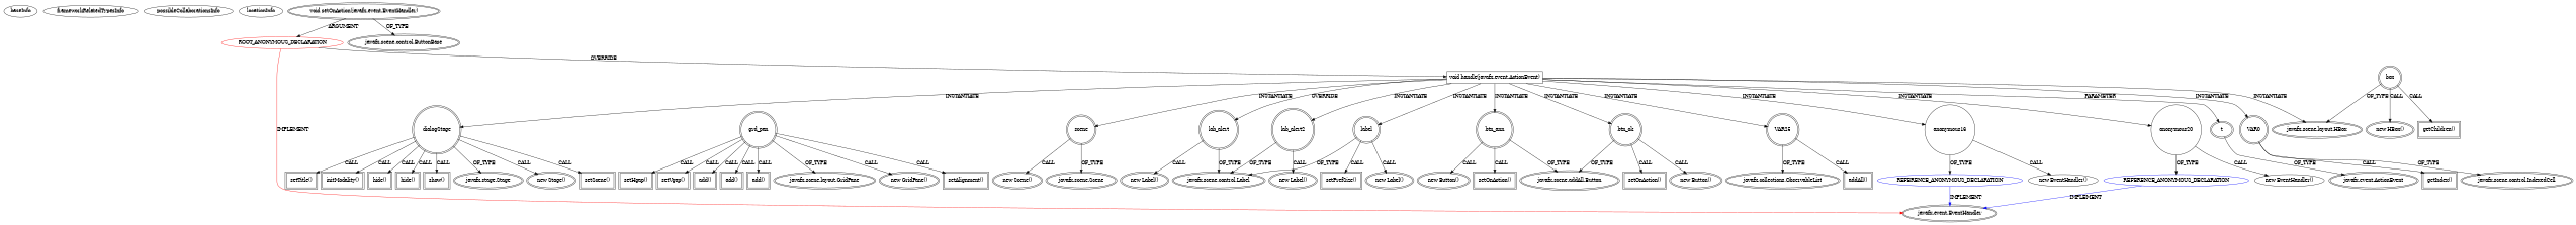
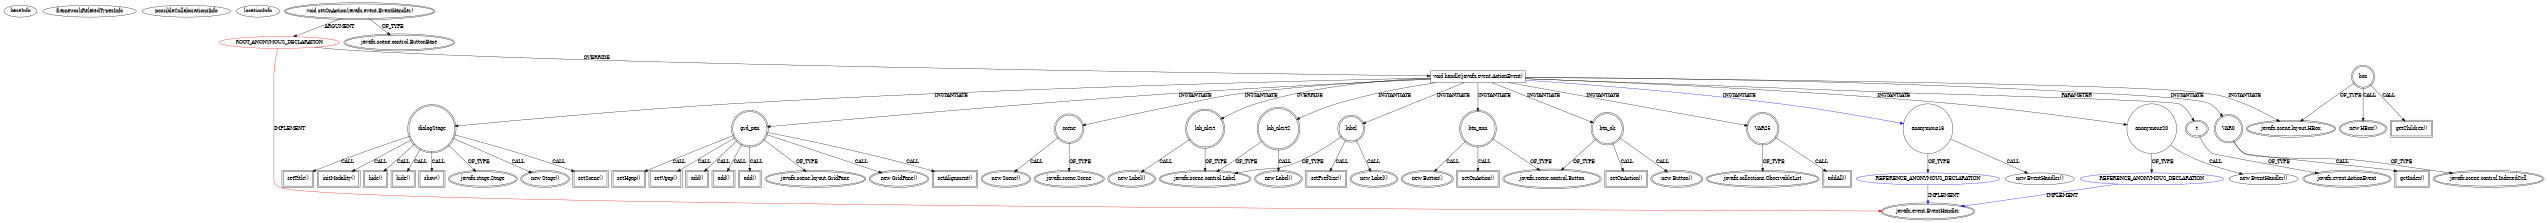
  digraph {
    node [isFrameworkType=true vertexType=INSIDE_CALL peripheries=2]
    baseInfo [category=extension_graph graphId=2190 isAnonymous=true possibleRelation=true isFrameworkType="" vertexType="" peripheries=""]
    frameworkRelatedTypesInfo [0="javafx.event.EventHandler" isFrameworkType="" vertexType="" peripheries=""]
    possibleCollaborationsInfo [0="2190~OVERRIDING_METHOD_DECLARATION-INSTANTIATION-~javafx.event.EventHandler ~javafx.event.EventHandler ~true~true" isFrameworkType="" vertexType="" peripheries=""]
    locationInfo [contextSignature="void DeleteTableCell()" filePath="/bjornbil-reservatie/reservatie-master/ReservatieKommaFinal/src/be/khleuven/bjornbillen/controller/MainController.java" graphId=2190 projectName="bjornbil-reservatie" isFrameworkType="" vertexType="" peripheries=""]
    n5 [color=red isFrameworkType=false label=ROOT_ANONYMOUS_DECLARATION vertexType=ROOT_ANONYMOUS_DECLARATION peripheries=""]
    n6 [label="javafx.event.EventHandler" vertexType=FRAMEWORK_INTERFACE_TYPE]
    n7 [isFrameworkType=false label="void handle(javafx.event.ActionEvent)" shape=box vertexType=OVERRIDING_METHOD_DECLARATION peripheries=""]
    n8 [label=t vertexType=PARAMETER_DECLARATION]
    n9 [label=VAR0 shape=circle vertexType=VARIABLE_EXPRESION]
    n10 [label=dialogStage shape=circle vertexType=VARIABLE_EXPRESION]
    n11 [label=grd_pan shape=circle vertexType=VARIABLE_EXPRESION]
    n12 [label=scene shape=circle vertexType=VARIABLE_EXPRESION]
    n13 [label=lab_alert shape=circle vertexType=VARIABLE_EXPRESION]
    n14 [label=lab_alert2 shape=circle vertexType=VARIABLE_EXPRESION]
    n15 [label=btn_ok shape=circle vertexType=VARIABLE_EXPRESION]
    n16 [isFrameworkType=false label=anonymous16 shape=circle vertexType=VARIABLE_EXPRESION peripheries=""]
    n17 [label=btn_ann shape=circle vertexType=VARIABLE_EXPRESION]
    n18 [isFrameworkType=false label=anonymous20 shape=circle vertexType=VARIABLE_EXPRESION peripheries=""]
    n19 [label=label shape=circle vertexType=VARIABLE_EXPRESION]
    n20 [label=VAR25 shape=circle vertexType=VARIABLE_EXPRESION]
    n21 [label="javafx.scene.layout.HBox" vertexType=FRAMEWORK_CLASS_TYPE]
    n22 [label="void setOnAction(javafx.event.EventHandler)" vertexType=OUTSIDE_CALL]
    n23 [label="javafx.scene.control.ButtonBase" vertexType=FRAMEWORK_CLASS_TYPE]
    n24 [label="javafx.event.ActionEvent" vertexType=FRAMEWORK_CLASS_TYPE]
    n25 [label="javafx.scene.control.IndexedCell" vertexType=FRAMEWORK_CLASS_TYPE]
    n26 [label="getIndex()" shape=box]
    n27 [label="javafx.stage.Stage" vertexType=FRAMEWORK_CLASS_TYPE]
    n28 [label="new Stage()" vertexType=CONSTRUCTOR_CALL]
    n29 [label="setScene()" shape=box]
    n30 [label="setTitle()" shape=box]
    n31 [label="initModality()" shape=box]
    n32 [label="hide()" shape=box]
    n33 [label="hide()" shape=box]
    n34 [label="show()" shape=box]
    n35 [label="javafx.scene.layout.GridPane" vertexType=FRAMEWORK_CLASS_TYPE]
    n36 [label="new GridPane()" vertexType=CONSTRUCTOR_CALL]
    n37 [label="setAlignment()" shape=box]
    n38 [label="setHgap()" shape=box]
    n39 [label="setVgap()" shape=box]
    n40 [label="add()" shape=box]
    n41 [label="add()" shape=box]
    n42 [label="add()" shape=box]
    n43 [label="javafx.scene.Scene" vertexType=FRAMEWORK_CLASS_TYPE]
    n44 [label="new Scene()" vertexType=CONSTRUCTOR_CALL]
    n45 [label="javafx.scene.control.Label" vertexType=FRAMEWORK_CLASS_TYPE]
    n46 [label="new Label()" vertexType=CONSTRUCTOR_CALL]
    n47 [label="new Label()" vertexType=CONSTRUCTOR_CALL]
-   n48 [label="javafx.scene.addAll.Button" vertexType=FRAMEWORK_CLASS_TYPE]
+   n48 [label="javafx.scene.control.Button" vertexType=FRAMEWORK_CLASS_TYPE]
    n49 [label="new Button()" vertexType=CONSTRUCTOR_CALL]
    n50 [label="setOnAction()" shape=box]
    n51 [color=blue isFrameworkType=false label=REFERENCE_ANONYMOUS_DECLARATION vertexType=REFERENCE_ANONYMOUS_DECLARATION peripheries=""]
    n52 [isFrameworkType=false label="new EventHandler()" vertexType=CONSTRUCTOR_CALL peripheries=""]
    n53 [label="new Button()" vertexType=CONSTRUCTOR_CALL]
    n54 [label="setOnAction()" shape=box]
    n55 [color=blue isFrameworkType=false label=REFERENCE_ANONYMOUS_DECLARATION vertexType=REFERENCE_ANONYMOUS_DECLARATION peripheries=""]
    n56 [isFrameworkType=false label="new EventHandler()" vertexType=CONSTRUCTOR_CALL peripheries=""]
    n57 [label=box shape=circle vertexType=VARIABLE_EXPRESION]
    n58 [label="new HBox()" vertexType=CONSTRUCTOR_CALL]
    n59 [label="getChildren()" shape=box]
    n60 [label="new Label()" vertexType=CONSTRUCTOR_CALL]
    n61 [label="setPrefSize()" shape=box]
    n62 [label="javafx.collections.ObservableList" vertexType=FRAMEWORK_INTERFACE_TYPE]
    n63 [label="addAll()" shape=box]
    n5 -> n6 [color=red label=IMPLEMENT]
    n5 -> n7 [label=OVERRIDE]
    n7 -> n8 [label=PARAMETER]
    n7 -> n9 [label=INSTANTIATE]
    n7 -> n10 [label=INSTANTIATE]
+   n7 -> n11 [label=INSTANTIATE]
    n7 -> n12 [label=INSTANTIATE]
    n7 -> n13 [label=OVERRIDE]
    n7 -> n14 [label=INSTANTIATE]
    n7 -> n15 [label=INSTANTIATE]
-   n7 -> n16 [label=INSTANTIATE]
+   n7 -> n16 [label=INSTANTIATE color=blue]
    n7 -> n17 [label=INSTANTIATE]
    n7 -> n18 [label=INSTANTIATE]
    n7 -> n19 [label=INSTANTIATE]
    n7 -> n20 [label=INSTANTIATE]
    n7 -> n21 [label=INSTANTIATE]
    n8 -> n24 [label=OF_TYPE]
    n9 -> n25 [label=OF_TYPE]
    n9 -> n26 [label=CALL]
    n10 -> n27 [label=OF_TYPE]
    n10 -> n28 [label=CALL]
    n10 -> n29 [label=CALL]
    n10 -> n30 [label=CALL]
    n10 -> n31 [label=CALL]
    n10 -> n32 [label=CALL]
    n10 -> n33 [label=CALL]
    n10 -> n34 [label=CALL]
    n11 -> n35 [label=OF_TYPE]
    n11 -> n36 [label=CALL]
    n11 -> n37 [label=CALL]
    n11 -> n38 [label=CALL]
    n11 -> n39 [label=CALL]
    n11 -> n40 [label=CALL]
    n11 -> n41 [label=CALL]
    n11 -> n42 [label=CALL]
    n12 -> n43 [label=OF_TYPE]
    n12 -> n44 [label=CALL]
    n13 -> n45 [label=OF_TYPE]
    n13 -> n46 [label=CALL]
    n14 -> n45 [label=OF_TYPE]
    n14 -> n47 [label=CALL]
    n15 -> n48 [label=OF_TYPE]
    n15 -> n49 [label=CALL]
    n15 -> n50 [label=CALL]
    n16 -> n51 [label=OF_TYPE]
    n16 -> n52 [label=CALL]
    n17 -> n48 [label=OF_TYPE]
    n17 -> n53 [label=CALL]
    n17 -> n54 [label=CALL]
    n18 -> n55 [label=OF_TYPE]
    n18 -> n56 [label=CALL]
    n19 -> n45 [label=OF_TYPE]
    n19 -> n60 [label=CALL]
    n19 -> n61 [label=CALL]
    n20 -> n62 [label=OF_TYPE]
    n20 -> n63 [label=CALL]
    n22 -> n5 [label=ARGUMENT]
    n22 -> n23 [label=OF_TYPE]
    n51 -> n6 [color=blue label=IMPLEMENT]
    n55 -> n6 [color=blue label=IMPLEMENT]
    n57 -> n21 [label=OF_TYPE]
    n57 -> n58 [label=CALL]
    n57 -> n59 [label=CALL]
  }
